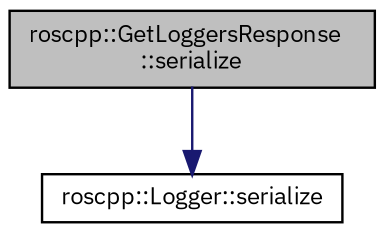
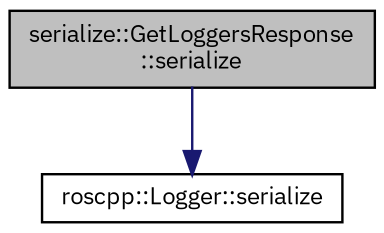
  digraph {
    rankdir=TB
    fontname="IBM Plex Sans"
    node [color=black fontname="IBM Plex Sans" fontsize=10 shape=record style=filled]
-   n1 [fillcolor=grey75 fontcolor=black height=0.2 label="roscpp::GetLoggersResponse\l::serialize" width=0.4]
+   n1 [fillcolor=grey75 fontcolor=black height=0.2 label="serialize::GetLoggersResponse\l::serialize" width=0.4]
    n2 [fillcolor=white height=0.2 label="roscpp::Logger::serialize" width=0.4]
    n1 -> n2 [color=midnightblue fontname="IBM Plex Sans" fontsize=10 labelfontname=Helvetica labelfontsize=10 style=solid]
  }
